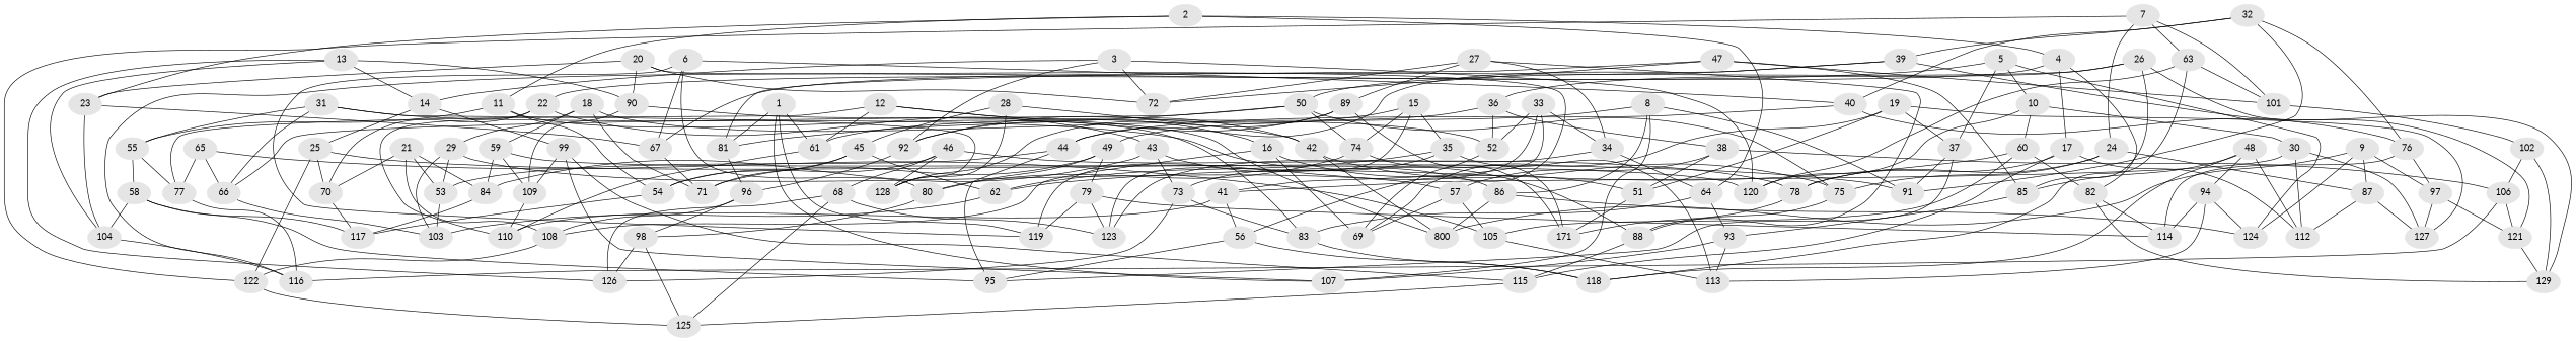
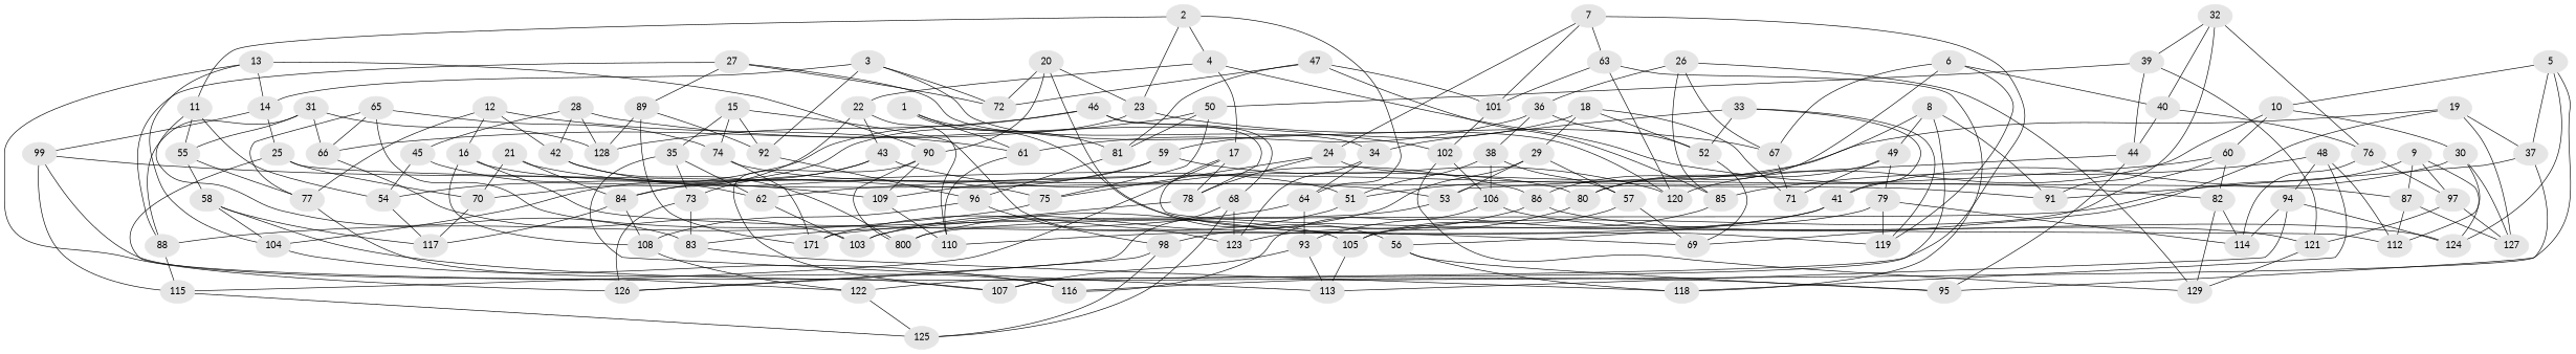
  graph {
    fontname=Lato
    node [color=gray90 fontname=Lato style=filled]
    edge [fontname=Lato]
    1
    61
    81
    107
    119
    110
    96
    2
    4
    11
    23
    64
    17
    22
    82
    54
    55
    83
    67
    104
    93
    3
    14
    72
    92
    120
    25
    99
    78
    112
    115
    70
    43
    129
    114
    5
    10
    37
    116
    124
    30
    60
    91
    95
    6
    40
    80
    76
    44
    71
    98
    7
    24
    63
    101
    122
    87
    75
    118
    102
    125
    8
    49
    86
    79
    n66 [label=800]
    9
    97
    127
    121
    41
    62
    105
    117
    77
    58
    12
    16
    42
    51
    69
    108
    13
    90
    126
    109
    15
    35
    74
    123
    73
    113
    n93 [label=171]
    18
    29
    52
    59
    53
    57
    103
    84
    19
    20
    56
    21
    88
    26
    36
    85
    38
    27
    34
    89
    128
    28
    45
    106
    31
    66
    32
    39
    50
    33
    46
    68
    47
    48
    94
    65
    1 -- 61
    1 -- 81
-   1 -- 107
+   90 -- 107
    1 -- 119
    61 -- 110
    81 -- 96
    96 -- 98
    96 -- 108
    2 -- 4
    2 -- 11
    2 -- 23
    2 -- 64
    4 -- 17
    4 -- 22
    4 -- 82
    11 -- 54
    11 -- 55
    11 -- 83
    23 -- 67
    23 -- 104
    64 -- 83
    64 -- 93
    17 -- 78
    17 -- 112
    17 -- 115
    22 -- 110
    22 -- 70
    22 -- 43
    82 -- 129
    82 -- 114
    54 -- 117
    55 -- 77
    55 -- 58
    83 -- 118
    67 -- 71
    104 -- 116
    93 -- 107
    93 -- 113
    3 -- 14
    3 -- 72
    3 -- 92
    3 -- 120
    14 -- 25
    14 -- 99
    92 -- 96
    25 -- 70
    25 -- 91
    25 -- 122
    99 -- 107
    99 -- 115
    99 -- 109
    78 -- n93
    115 -- 125
    70 -- 117
    43 -- 86
    43 -- 73
    43 -- 84
    5 -- 10
    5 -- 37
    5 -- 116
    5 -- 124
    10 -- 120
    10 -- 30
    10 -- 60
    37 -- 91
    37 -- 95
    30 -- 112
    30 -- 127
    30 -- 41
    60 -- 82
    60 -- 62
    60 -- 105
    6 -- 119
    6 -- 67
    6 -- 40
    6 -- 80
    40 -- 76
    40 -- 44
    80 -- 98
    76 -- 114
    76 -- 97
    44 -- 95
    44 -- 53
    98 -- 125
    98 -- 126
    7 -- 24
    7 -- 63
    7 -- 101
    7 -- 122
    24 -- 78
    24 -- 87
    24 -- 75
    63 -- 120
    63 -- 101
    63 -- 118
    101 -- 102
    122 -- 125
    87 -- 112
    87 -- 127
    75 -- 88
    102 -- 129
    102 -- 106
    8 -- 107
    8 -- 91
    8 -- 49
    8 -- 86
    49 -- 80
    49 -- 71
    49 -- 79
    86 -- 124
    86 -- n66
    79 -- 119
    79 -- 114
    79 -- 123
    9 -- 124
    9 -- 87
    9 -- n66
    9 -- 97
    97 -- 127
    97 -- 121
    121 -- 129
    41 -- 110
    41 -- 56
    62 -- 103
    105 -- 113
    77 -- 116
    58 -- 104
    58 -- 95
    58 -- 117
    12 -- 61
    12 -- 77
    12 -- 16
    12 -- 42
    16 -- 51
    16 -- 69
    16 -- 108
    42 -- 75
    42 -- n66
    51 -- n93
    108 -- 122
    13 -- 104
    13 -- 14
    13 -- 90
    13 -- 126
    90 -- n66
    90 -- 109
    109 -- 110
    15 -- 92
    15 -- 35
    15 -- 74
    15 -- 123
    35 -- 62
    35 -- 73
    35 -- 113
    74 -- 80
    74 -- n93
    73 -- 83
    73 -- 126
    18 -- 71
    18 -- 29
    18 -- 52
    18 -- 59
    29 -- 53
    29 -- 57
    29 -- 103
    52 -- 69
    59 -- 120
    59 -- 109
    59 -- 84
    53 -- 103
    57 -- 105
    57 -- 69
    84 -- 117
    19 -- 37
    19 -- 127
    19 -- 51
    19 -- 69
    20 -- 23
    20 -- 72
    20 -- 90
    20 -- 56
    56 -- 95
    56 -- 118
    21 -- 70
-   21 -- 108
+   84 -- 108
    21 -- 53
    21 -- 84
    88 -- 115
    26 -- 67
    26 -- 129
    26 -- 36
    26 -- 85
    36 -- 61
    36 -- 52
    36 -- 38
    85 -- 93
    38 -- 51
    38 -- 57
    38 -- 106
    27 -- 72
    27 -- 88
    27 -- 34
    27 -- 89
    34 -- 64
    34 -- 123
    89 -- 92
    89 -- n93
    89 -- 128
+   28 -- 102
    28 -- 42
    28 -- 128
    28 -- 45
    45 -- 54
-   45 -- 71
    45 -- 62
    106 -- 116
    106 -- 121
    31 -- 55
    31 -- 88
    31 -- 128
    31 -- 66
    66 -- 103
    32 -- 91
    32 -- 40
    32 -- 76
    32 -- 39
    39 -- 44
    39 -- 121
    39 -- 50
    50 -- 81
    50 -- 75
    50 -- 66
    33 -- 119
    33 -- 41
    33 -- 52
    33 -- 34
    46 -- 54
    46 -- 78
    46 -- 128
    46 -- 68
    68 -- 125
    68 -- 126
    68 -- 123
    47 -- 81
    47 -- 72
    47 -- 101
    47 -- 85
    48 -- 112
    48 -- 118
    48 -- 85
    48 -- 94
    94 -- 114
    94 -- 124
    94 -- 113
    65 -- 105
    65 -- 77
-   50 -- 74
+   65 -- 74
    65 -- 66
  }
